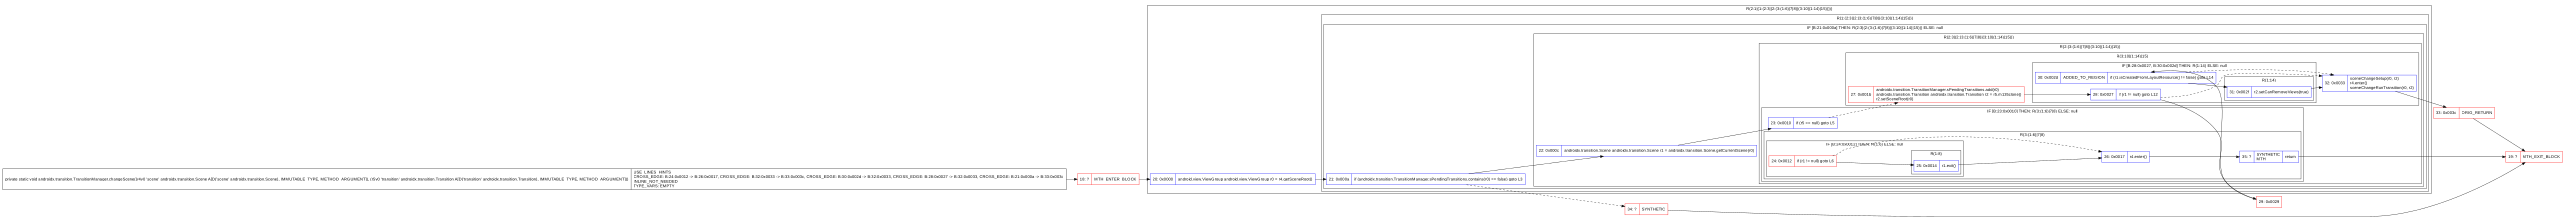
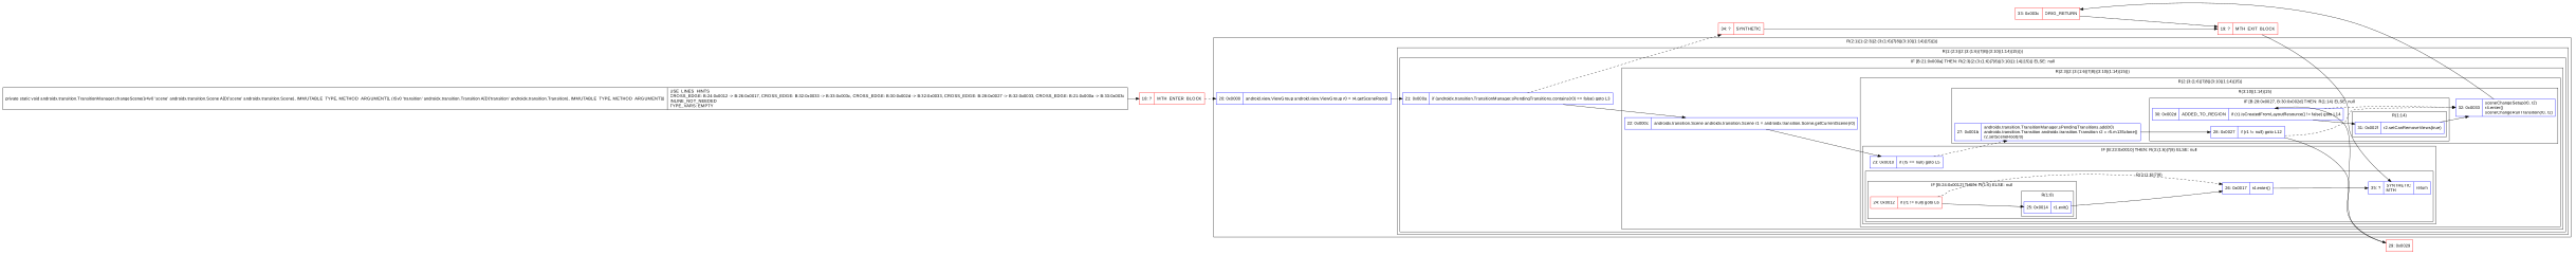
  digraph {
    fontname="Liberation Sans"
    rankdir=LR
    node [color=blue fontname="Liberation Sans" shape=record]
    edge [fontname="Liberation Sans"]
    n1 [label="{25\:\ 0x0014|r1.exit()\l}"]
    n2 [color=red label="{24\:\ 0x0012|if (r1 != null) goto L6\l}"]
    n3 [label="{26\:\ 0x0017|r4.enter()\l}"]
    n4 [label="{35\:\ ?|SYNTHETIC\lMTH\l|return\l}"]
    n5 [label="{23\:\ 0x0010|if (r5 == null) goto L5\l}"]
    n6 [label="{31\:\ 0x002f|r2.setCanRemoveViews(true)\l}"]
    n7 [label="{28\:\ 0x0027|if (r1 != null) goto L12\l}"]
    n8 [label="{30\:\ 0x002d|ADDED_TO_REGION\l|if (r1.isCreatedFromLayoutResource() != false) goto L14\l}"]
-   n9 [color=red label="{27\:\ 0x001b|androidx.transition.TransitionManager.sPendingTransitions.add(r0)\landroidx.transition.Transition androidx.transition.Transition r2 = r5.m135clone()\lr2.setSceneRoot(r0)\l}"]
+   n9 [label="{27\:\ 0x001b|androidx.transition.TransitionManager.sPendingTransitions.add(r0)\landroidx.transition.Transition androidx.transition.Transition r2 = r5.m135clone()\lr2.setSceneRoot(r0)\l}"]
    n10 [label="{32\:\ 0x0033|sceneChangeSetup(r0, r2)\lr4.enter()\lsceneChangeRunTransition(r0, r2)\l}"]
    n11 [label="{22\:\ 0x000c|androidx.transition.Scene androidx.transition.Scene r1 = androidx.transition.Scene.getCurrentScene(r0)\l}"]
    n12 [label="{21\:\ 0x000a|if (androidx.transition.TransitionManager.sPendingTransitions.contains(r0) == false) goto L3\l}"]
    n13 [label="{20\:\ 0x0000|android.view.ViewGroup android.view.ViewGroup r0 = r4.getSceneRoot()\l}"]
    n14 [color=red label="{19\:\ ?|MTH_EXIT_BLOCK\l}"]
    n15 [color=red label="{29\:\ 0x0029}"]
    n16 [color=red label="{33\:\ 0x003c|ORIG_RETURN\l}"]
    n17 [color=red label="{34\:\ ?|SYNTHETIC\l}"]
    n18 [color=red label="{18\:\ ?|MTH_ENTER_BLOCK\l}"]
    n19 [label="{private static void androidx.transition.TransitionManager.changeScene((r4v0 'scene' androidx.transition.Scene A[D('scene' androidx.transition.Scene), IMMUTABLE_TYPE, METHOD_ARGUMENT]), (r5v0 'transition' androidx.transition.Transition A[D('transition' androidx.transition.Transition), IMMUTABLE_TYPE, METHOD_ARGUMENT]))  | USE_LINES_HINTS\lCROSS_EDGE: B:24:0x0012 \-\> B:26:0x0017, CROSS_EDGE: B:32:0x0033 \-\> B:33:0x003c, CROSS_EDGE: B:30:0x002d \-\> B:32:0x0033, CROSS_EDGE: B:28:0x0027 \-\> B:32:0x0033, CROSS_EDGE: B:21:0x000a \-\> B:33:0x003c\lINLINE_NOT_NEEDED\lTYPE_VARS: EMPTY\l}" color=""]
    subgraph cluster_1 {
      label="R(2:1|(1:(2:3|(2:(3:(1:6)|7|8)|(3:10|(1:14)|15)))))"
      n13
      subgraph cluster_2 {
        label="R(1:(2:3|(2:(3:(1:6)|7|8)|(3:10|(1:14)|15))))"
        subgraph cluster_3 {
          label="IF [B:21:0x000a] THEN: R(2:3|(2:(3:(1:6)|7|8)|(3:10|(1:14)|15))) ELSE: null"
          n12
          subgraph cluster_4 {
            label="R(2:3|(2:(3:(1:6)|7|8)|(3:10|(1:14)|15)))"
            n11
            subgraph cluster_5 {
              label="R(2:(3:(1:6)|7|8)|(3:10|(1:14)|15))"
              subgraph cluster_6 {
                label="IF [B:23:0x0010] THEN: R(3:(1:6)|7|8) ELSE: null"
                n5
                subgraph cluster_7 {
                  label="R(3:(1:6)|7|8)"
                  n3
                  n4
                  subgraph cluster_8 {
                    label="IF [B:24:0x0012] THEN: R(1:6) ELSE: null"
                    n2
                    subgraph cluster_9 {
                      label="R(1:8)"
                      n1
                    }
                  }
                }
              }
              subgraph cluster_10 {
                label="R(3:10|(1:14)|15)"
                n9
                n10
                subgraph cluster_11 {
                  label="IF [B:28:0x0027, B:30:0x002d] THEN: R(1:14) ELSE: null"
                  n7
                  n8
                  subgraph cluster_12 {
                    label="R(1:14)"
                    n6
                  }
                }
              }
            }
          }
        }
      }
    }
    n1 -> n3
    n2 -> n1
    n2 -> n3 [style=dashed]
    n3 -> n4
-   n4 -> n14
+   n14 -> n4
    n5 -> n9 [style=dashed]
    n6 -> n10
    n7 -> n10 [style=dashed]
    n7 -> n15
    n8 -> n6
    n8 -> n10 [style=dashed]
    n9 -> n7
    n10 -> n16
    n11 -> n5
    n12 -> n11
    n12 -> n17 [style=dashed]
    n13 -> n12
    n15 -> n8
    n16 -> n14
    n17 -> n14
-   n18 -> n13
+   n18 -> n13 [style=dashed]
    n19 -> n18
  }
